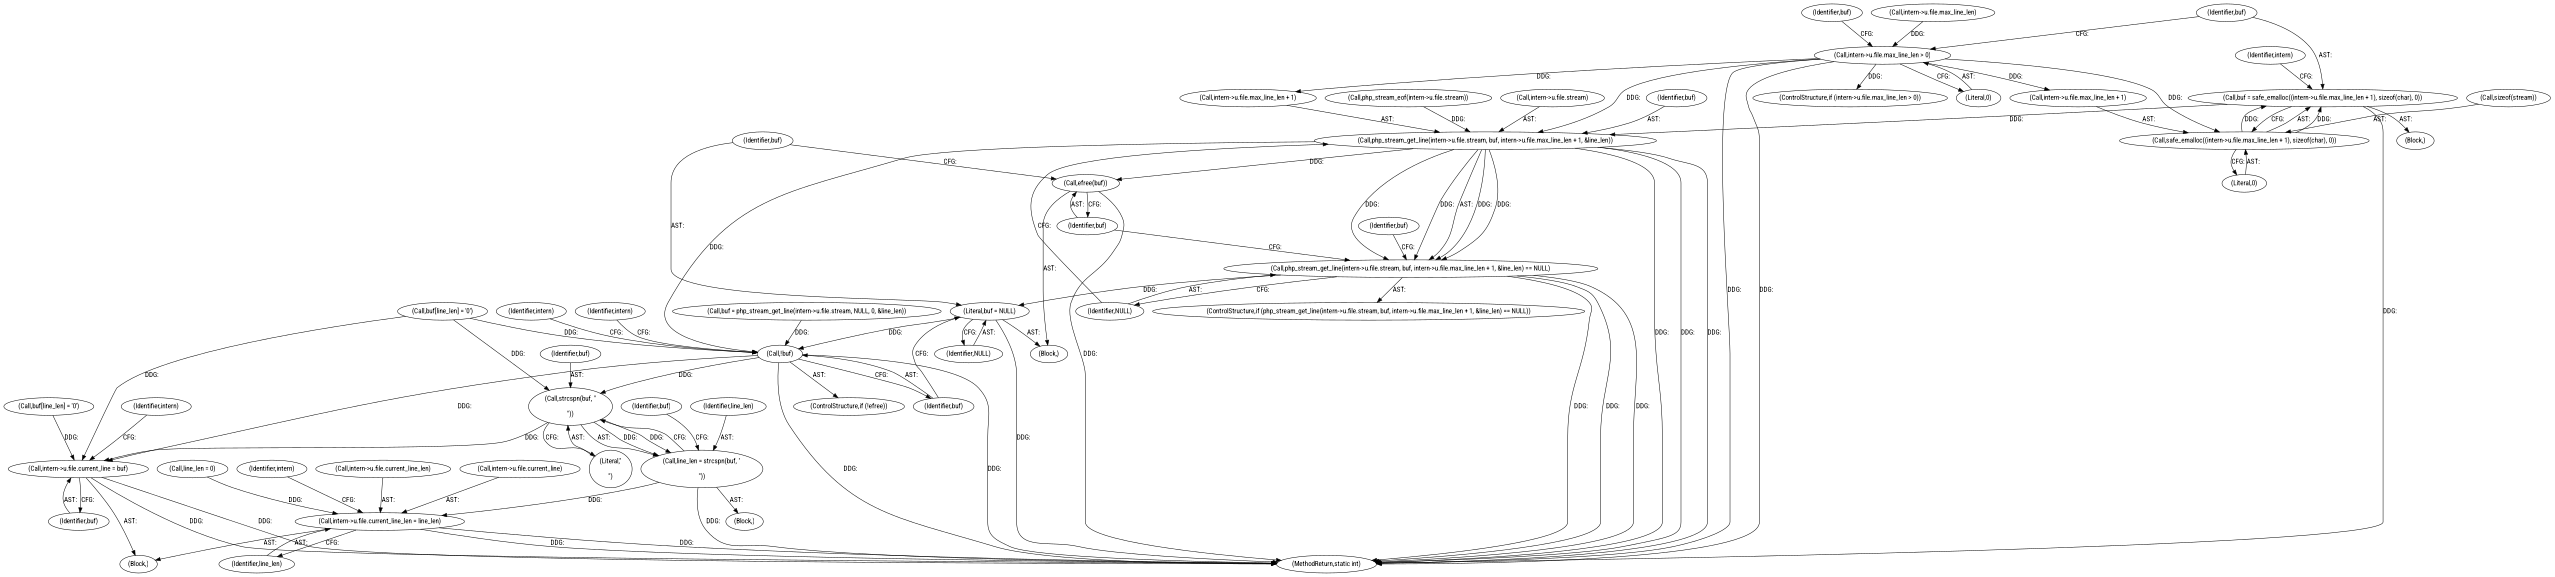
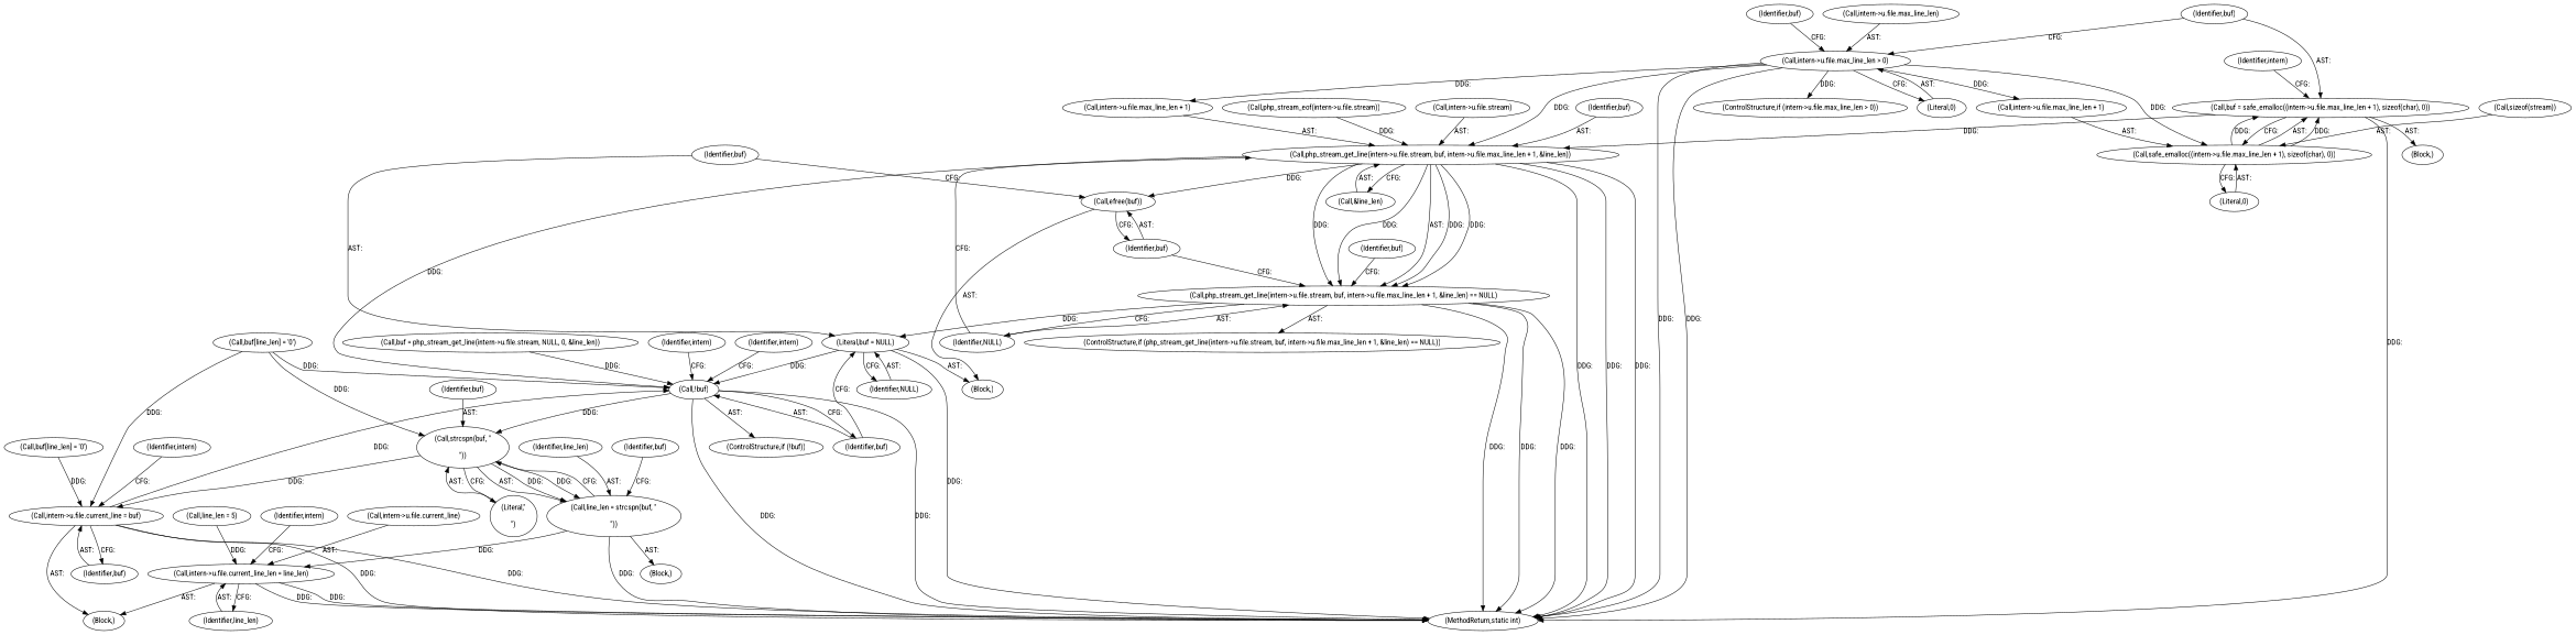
  digraph {
    fontname="Roboto Condensed"
    node [fontname="Roboto Condensed"]
    edge [fontname="Roboto Condensed"]
    n1 [label="(Call,buf = safe_emalloc((intern->u.file.max_line_len + 1), sizeof(char), 0))"]
    n2 [label="(Call,safe_emalloc((intern->u.file.max_line_len + 1), sizeof(char), 0))"]
    n3 [label="(Call,php_stream_get_line(intern->u.file.stream, buf, intern->u.file.max_line_len + 1, &line_len))"]
    n4 [label="(MethodReturn,static int)"]
    n5 [label="(Block,)"]
    n6 [label="(Literal,0)"]
    n7 [label="(Call,php_stream_get_line(intern->u.file.stream, buf, intern->u.file.max_line_len + 1, &line_len) == NULL)"]
    n8 [label="(Call,!buf)"]
    n9 [label="(Call,efree(buf))"]
+   n10 [label="(Call,&line_len)"]
    n11 [label="(Call,intern->u.file.max_line_len > 0)"]
    n12 [label="(Call,intern->u.file.max_line_len + 1)"]
    n13 [label="(Call,intern->u.file.max_line_len + 1)"]
    n14 [label="(ControlStructure,if (intern->u.file.max_line_len > 0))"]
    n15 [label="(Literal,0)"]
    n16 [label="(Literal,buf = NULL)"]
    n17 [label="(Identifier,NULL)"]
    n18 [label="(ControlStructure,if (php_stream_get_line(intern->u.file.stream, buf, intern->u.file.max_line_len + 1, &line_len) == NULL))"]
    n19 [label="(Call,strcspn(buf, \"\r\n\"))"]
    n20 [label="(Call,intern->u.file.current_line = buf)"]
-   n21 [label="(ControlStructure,if (!efree))"]
+   n21 [label="(ControlStructure,if (!buf))"]
    n22 [label="(Identifier,buf)"]
    n23 [label="(Block,)"]
    n24 [label="(Identifier,buf)"]
    n25 [label="(Identifier,NULL)"]
    n26 [label="(Call,line_len = strcspn(buf, \"\r\n\"))"]
    n27 [label="(Literal,\"\r\n\")"]
    n28 [label="(Block,)"]
    n29 [label="(Identifier,buf)"]
    n30 [label="(Call,intern->u.file.current_line_len = line_len)"]
    n31 [label="(Block,)"]
    n32 [label="(Identifier,line_len)"]
    n33 [label="(Identifier,intern)"]
-   n34 [label="(Call,intern->u.file.current_line_len)"]
    n35 [label="(Call,buf = php_stream_get_line(intern->u.file.stream, NULL, 0, &line_len))"]
    n36 [label="(Identifier,buf)"]
    n37 [label="(Identifier,intern)"]
    n38 [label="(Call,intern->u.file.max_line_len)"]
    n39 [label="(Call,intern->u.file.current_line)"]
    n40 [label="(Call,intern->u.file.stream)"]
    n41 [label="(Identifier,buf)"]
    n42 [label="(Identifier,intern)"]
    n43 [label="(Identifier,buf)"]
    n44 [label="(Identifier,intern)"]
-   n45 [label="(Call,line_len = 0)"]
+   n45 [label="(Call,line_len = 5)"]
    n46 [label="(Identifier,line_len)"]
    n47 [label="(Call,buf[line_len] = '\0')"]
    n48 [label="(Identifier,intern)"]
    n49 [label="(Call,sizeof(stream))"]
    n50 [label="(Identifier,buf)"]
    n51 [label="(Identifier,buf)"]
    n52 [label="(Call,buf[line_len] = '\0')"]
    n53 [label="(Call,php_stream_eof(intern->u.file.stream))"]
    n54 [label="(Identifier,buf)"]
    n55 [label="(Identifier,buf)"]
    n1 -> n2 [label="CFG: "]
    n1 -> n3 [label="DDG: "]
    n1 -> n4 [label="DDG: "]
    n1 -> n5 [label="AST: "]
    n2 -> n1 [label="AST: "]
    n2 -> n1 [label="DDG: "]
    n2 -> n1 [label="DDG: "]
    n2 -> n6 [label="CFG: "]
    n3 -> n4 [label="DDG: "]
    n3 -> n4 [label="DDG: "]
    n3 -> n4 [label="DDG: "]
    n3 -> n7 [label="AST: "]
    n3 -> n7 [label="DDG: "]
    n3 -> n7 [label="DDG: "]
    n3 -> n7 [label="DDG: "]
    n3 -> n7 [label="DDG: "]
    n3 -> n8 [label="DDG: "]
    n3 -> n9 [label="DDG: "]
+   n3 -> n10 [label="CFG: "]
    n6 -> n2 [label="AST: "]
    n7 -> n4 [label="DDG: "]
    n7 -> n4 [label="DDG: "]
    n7 -> n4 [label="DDG: "]
    n7 -> n16 [label="DDG: "]
    n7 -> n17 [label="CFG: "]
    n7 -> n18 [label="AST: "]
    n8 -> n4 [label="DDG: "]
    n8 -> n4 [label="DDG: "]
    n8 -> n19 [label="DDG: "]
-   n8 -> n20 [label="DDG: "]
+   n20 -> n8 [label="DDG: "]
    n8 -> n21 [label="AST: "]
    n8 -> n22 [label="CFG: "]
-   n9 -> n4 [label="DDG: "]
    n9 -> n23 [label="AST: "]
    n9 -> n24 [label="CFG: "]
+   n10 -> n3 [label="AST: "]
    n11 -> n2 [label="DDG: "]
    n11 -> n3 [label="DDG: "]
    n11 -> n4 [label="DDG: "]
    n11 -> n4 [label="DDG: "]
    n11 -> n12 [label="DDG: "]
    n11 -> n13 [label="DDG: "]
    n11 -> n14 [label="DDG: "]
    n11 -> n15 [label="CFG: "]
    n12 -> n3 [label="AST: "]
    n13 -> n2 [label="AST: "]
    n15 -> n11 [label="AST: "]
    n16 -> n4 [label="DDG: "]
    n16 -> n8 [label="DDG: "]
    n16 -> n23 [label="AST: "]
    n16 -> n25 [label="CFG: "]
    n17 -> n3 [label="CFG: "]
    n17 -> n7 [label="AST: "]
    n19 -> n20 [label="DDG: "]
    n19 -> n26 [label="AST: "]
    n19 -> n26 [label="DDG: "]
    n19 -> n26 [label="DDG: "]
    n19 -> n27 [label="CFG: "]
    n20 -> n4 [label="DDG: "]
    n20 -> n4 [label="DDG: "]
    n20 -> n28 [label="AST: "]
    n20 -> n29 [label="CFG: "]
    n22 -> n8 [label="AST: "]
    n22 -> n16 [label="CFG: "]
    n24 -> n7 [label="CFG: "]
    n24 -> n9 [label="AST: "]
    n25 -> n16 [label="AST: "]
    n26 -> n4 [label="DDG: "]
    n26 -> n19 [label="CFG: "]
    n26 -> n30 [label="DDG: "]
    n26 -> n31 [label="AST: "]
    n27 -> n19 [label="AST: "]
    n29 -> n20 [label="AST: "]
    n30 -> n4 [label="DDG: "]
    n30 -> n4 [label="DDG: "]
    n30 -> n28 [label="AST: "]
    n30 -> n32 [label="CFG: "]
    n32 -> n30 [label="AST: "]
    n33 -> n30 [label="CFG: "]
-   n34 -> n30 [label="AST: "]
    n35 -> n8 [label="DDG: "]
    n36 -> n26 [label="CFG: "]
    n37 -> n8 [label="CFG: "]
-   n38 -> n11 [label="DDG: "]
+   n38 -> n11 [label="AST: "]
    n39 -> n30 [label="AST: "]
    n40 -> n3 [label="AST: "]
    n41 -> n19 [label="AST: "]
    n42 -> n1 [label="CFG: "]
    n43 -> n3 [label="AST: "]
    n44 -> n20 [label="CFG: "]
    n45 -> n30 [label="DDG: "]
    n46 -> n26 [label="AST: "]
    n47 -> n20 [label="DDG: "]
    n48 -> n8 [label="CFG: "]
    n49 -> n2 [label="AST: "]
    n50 -> n11 [label="CFG: "]
    n51 -> n7 [label="CFG: "]
    n52 -> n8 [label="DDG: "]
    n52 -> n19 [label="DDG: "]
    n52 -> n20 [label="DDG: "]
    n53 -> n3 [label="DDG: "]
    n54 -> n9 [label="CFG: "]
    n54 -> n16 [label="AST: "]
    n55 -> n1 [label="AST: "]
    n55 -> n11 [label="CFG: "]
  }
